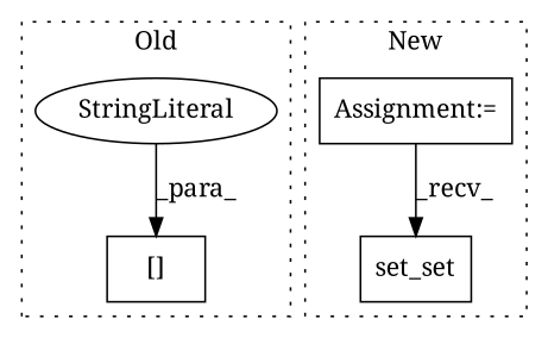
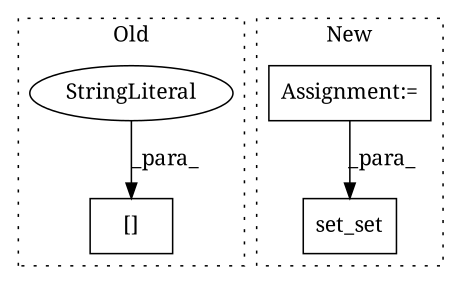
  digraph {
    fontname="Noto Serif"
    node [fontname="Noto Serif" shape=box]
    edge [fontname="Noto Serif"]
    n1 [a=2 l="9,1" label="[]" s="5695,5710"]
    n2 [a=45 l=6 label=StringLiteral s=5704 shape=ellipse]
    n3 [a=32 l=11 label=set_set s=5927]
    n4 [a=7 l=3 label="Assignment:=" s=5139]
    subgraph cluster_1 {
      label=Old
      style=dotted
      n1
      n2
    }
    subgraph cluster_2 {
      label=New
      style=dotted
      n3
      n4
    }
    n2 -> n1 [label=_para_]
-   n4 -> n3 [label=_recv_]
+   n4 -> n3 [label=_para_]
  }
